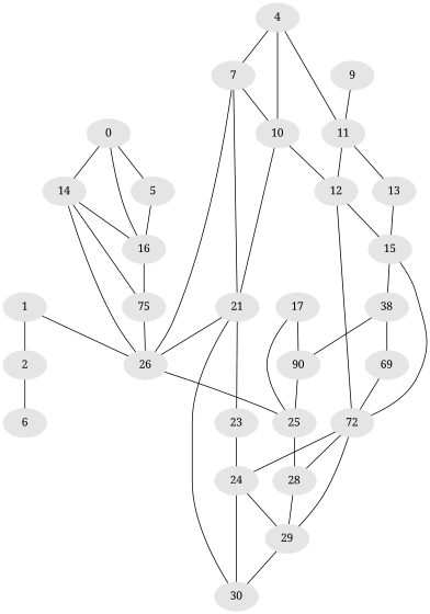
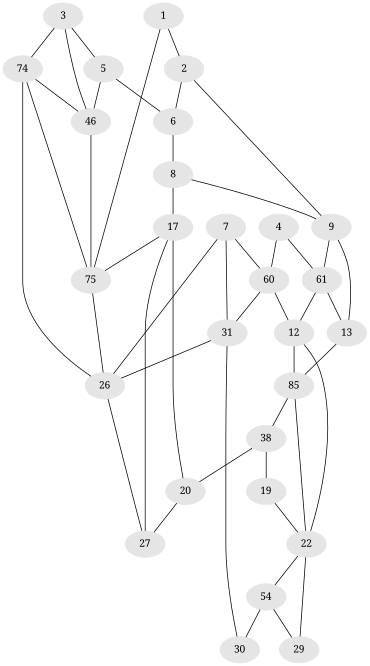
  graph {
    fontname="Noto Serif"
    node [color=gray90 fontname="Noto Serif" style=filled]
    edge [fontname="Noto Serif" weight=1.0]
    1
    2
    26
    6
    9
-   27 [label=25]
-   11
+   27
+   8
+   11 [label=61]
    13
-   3 [label=0]
+   3
    5
-   14
-   16
+   14 [label=74]
+   16 [label=46]
    n14 [label=75]
    4
    7
-   10
-   21
+   10 [label=60]
+   21 [label=31]
    12
    17
-   23
    30
-   20 [label=90]
-   15
-   22 [label=72]
+   20
+   15 [label=85]
+   22
    n26 [label=38]
-   24
-   19 [label=69]
-   28
+   24 [label=54]
+   19
    29
    1 -- 2
-   1 -- 26
+   1 -- n14
    2 -- 6
+   2 -- 9
    26 -- 27
+   6 -- 8
    9 -- 11
-   27 -- 28 [weight=2.0]
+   9 -- 13
+   8 -- 9
+   8 -- 17
    11 -- 13
    11 -- 12
    13 -- 15
    3 -- 5
    3 -- 14
    3 -- 16
+   5 -- 6 [weight=2.0]
    5 -- 16
    14 -- 26
    14 -- 16
    14 -- n14
    16 -- n14
    n14 -- 26
    4 -- 11
-   4 -- 7
    4 -- 10
    7 -- 26
    7 -- 10
    7 -- 21
    10 -- 21
    10 -- 12
    21 -- 26
-   21 -- 23
    21 -- 30
    12 -- 15
    12 -- 22
    17 -- 27
+   17 -- n14
    17 -- 20
-   23 -- 24 [weight=2.0]
    20 -- 27
    15 -- 22
    15 -- n26
    22 -- 24
-   22 -- 28
    22 -- 29
    n26 -- 20 [weight=2.0]
    n26 -- 19
    24 -- 30
    24 -- 29
    19 -- 22
-   28 -- 29
-   29 -- 30
  }
